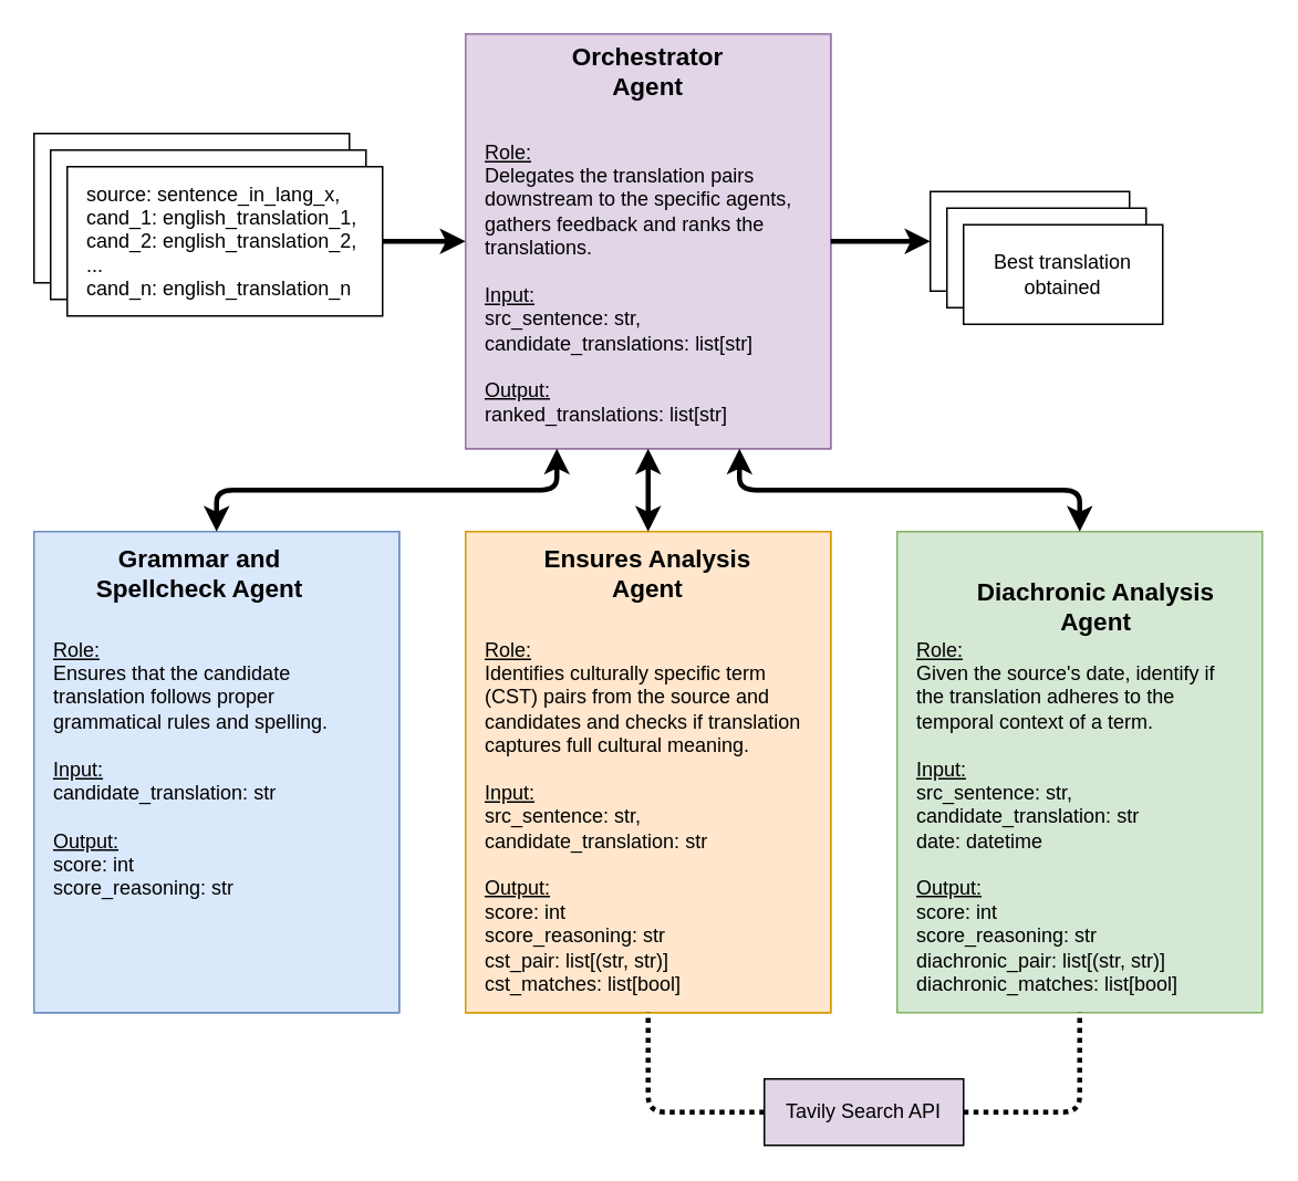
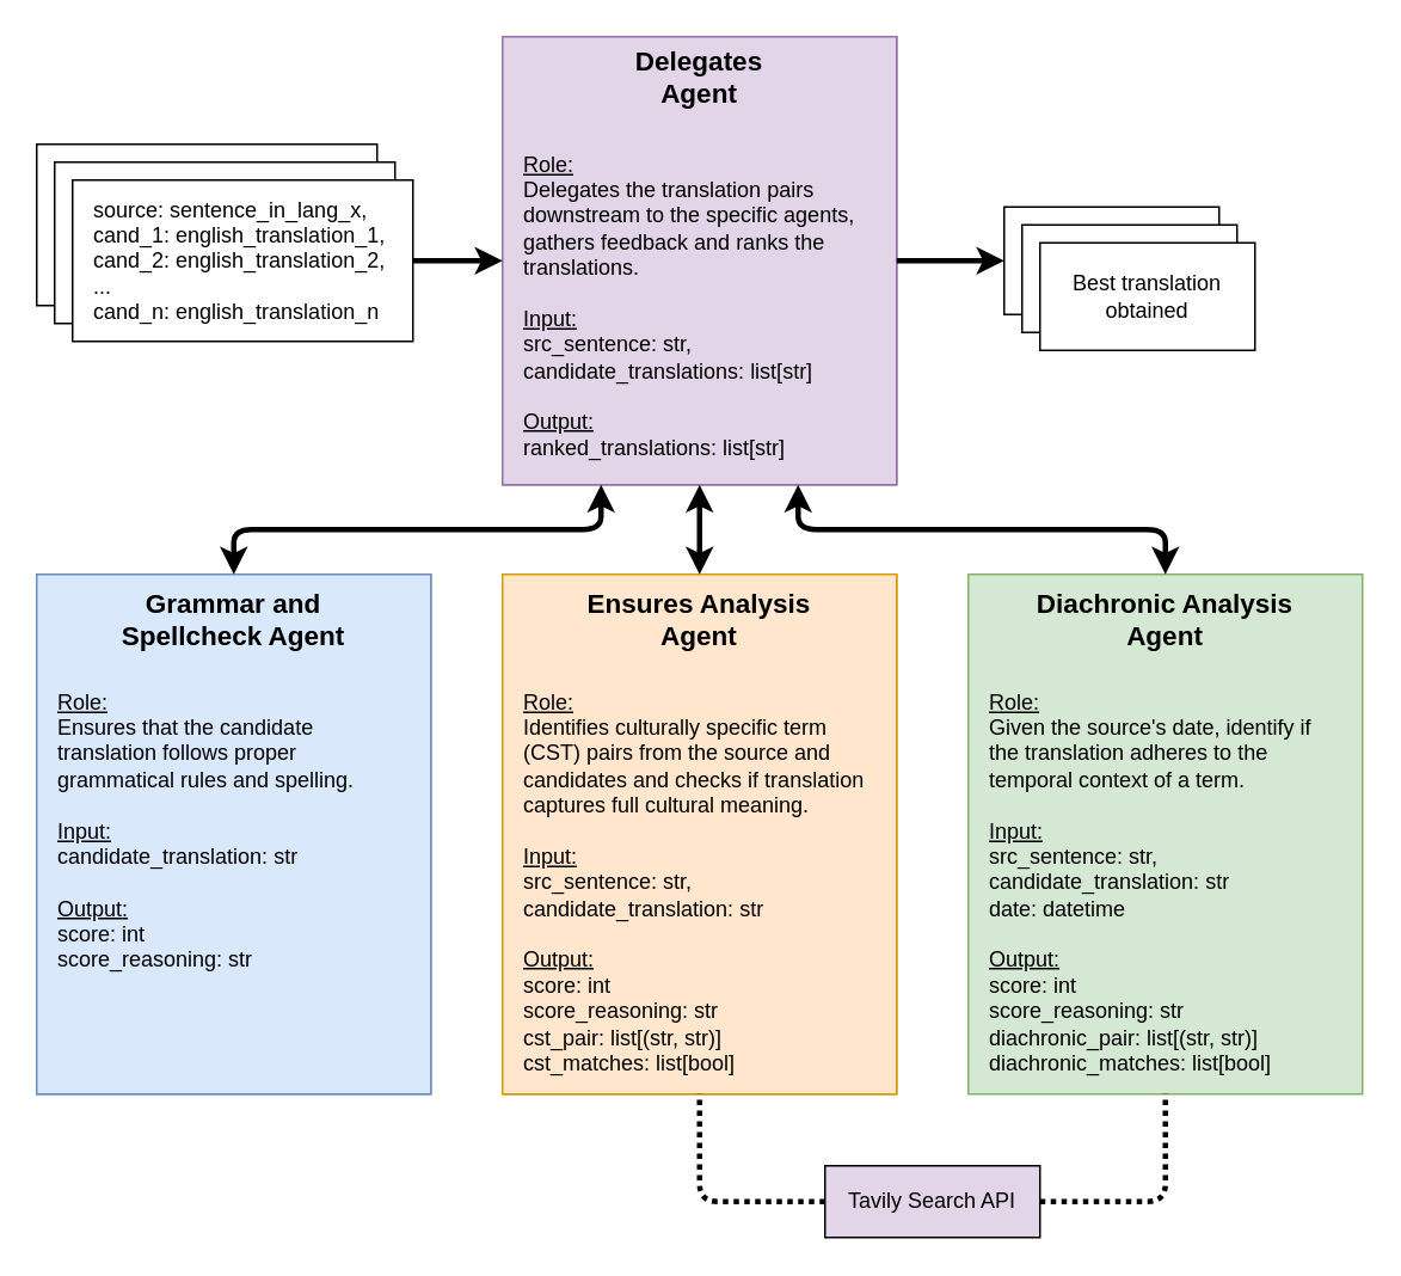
  <mxCell id="0" />
  <mxCell id="1" parent="0" />
  <mxCell id="2" value="&lt;div&gt;&lt;span style=&quot;background-color: transparent;&quot;&gt;source: sentence_in_lang_x,&lt;/span&gt;&lt;/div&gt;&lt;div&gt;&lt;font color=&quot;#000000&quot;&gt;cand_1: english_translation_1,&lt;/font&gt;&lt;/div&gt;&lt;div&gt;&lt;font color=&quot;#000000&quot;&gt;cand_2: english_translation_2,&lt;/font&gt;&lt;/div&gt;&lt;div&gt;&lt;font color=&quot;#000000&quot;&gt;...&lt;/font&gt;&lt;/div&gt;&lt;div&gt;&lt;font color=&quot;#000000&quot;&gt;cand_n: english_translation_n&lt;/font&gt;&lt;/div&gt;" style="rounded=0;whiteSpace=wrap;html=1;align=left;labelPosition=center;verticalLabelPosition=middle;verticalAlign=middle;spacingLeft=10;" vertex="1" parent="1"><mxGeometry x="20" y="80" width="190" height="90" as="geometry" /></mxCell>
  <mxCell id="3" value="Best translation obtained" style="rounded=0;whiteSpace=wrap;html=1;" vertex="1" parent="1"><mxGeometry x="560" y="115" width="120" height="60" as="geometry" /></mxCell>
  <mxCell id="4" value="Tavily Search API" style="rounded=0;whiteSpace=wrap;html=1;fillColor=#e1d5e7;" vertex="1" parent="1"><mxGeometry x="460" y="650" width="120" height="40" as="geometry" /></mxCell>
  <mxCell id="5" value="" style="group;fillColor=#dae8fc;strokeColor=#6c8ebf;" vertex="1" connectable="0" parent="1"><mxGeometry x="20" y="320" width="220" height="290" as="geometry" /></mxCell>
  <mxCell id="6" value="&lt;div style=&quot;&quot;&gt;&lt;br&gt;&lt;/div&gt;&lt;div style=&quot;&quot;&gt;&lt;br&gt;&lt;/div&gt;&lt;div style=&quot;&quot;&gt;&lt;br&gt;&lt;/div&gt;&lt;div style=&quot;&quot;&gt;&lt;font style=&quot;color: rgb(0, 0, 0);&quot;&gt;&lt;u&gt;&lt;br&gt;&lt;/u&gt;&lt;/font&gt;&lt;/div&gt;&lt;div style=&quot;&quot;&gt;&lt;font style=&quot;color: rgb(0, 0, 0);&quot;&gt;&lt;u&gt;Role:&lt;/u&gt;&lt;/font&gt;&lt;/div&gt;&lt;div style=&quot;&quot;&gt;Ensures that the candidate translation follows proper grammatical rules and spelling.&lt;/div&gt;&lt;div style=&quot;&quot;&gt;&lt;font style=&quot;color: rgb(0, 0, 0);&quot;&gt;&lt;u&gt;&lt;br&gt;&lt;/u&gt;&lt;/font&gt;&lt;/div&gt;&lt;div style=&quot;&quot;&gt;&lt;font style=&quot;color: rgb(0, 0, 0);&quot;&gt;&lt;u&gt;Input:&lt;/u&gt;&lt;/font&gt;&lt;/div&gt;&lt;div style=&quot;&quot;&gt;&lt;font style=&quot;color: rgb(0, 0, 0);&quot;&gt;candidate_translation: str&lt;/font&gt;&lt;/div&gt;&lt;div style=&quot;&quot;&gt;&lt;font style=&quot;color: rgb(0, 0, 0);&quot;&gt;&lt;br&gt;&lt;/font&gt;&lt;/div&gt;&lt;div style=&quot;&quot;&gt;&lt;font style=&quot;color: rgb(0, 0, 0);&quot;&gt;&lt;u&gt;Output:&lt;/u&gt;&lt;/font&gt;&lt;/div&gt;&lt;div style=&quot;&quot;&gt;&lt;font style=&quot;color: rgb(0, 0, 0);&quot;&gt;score: int&lt;br&gt;&lt;/font&gt;&lt;/div&gt;&lt;div style=&quot;&quot;&gt;&lt;font style=&quot;color: rgb(0, 0, 0);&quot;&gt;score_reasoning: str&lt;/font&gt;&lt;/div&gt;&lt;div&gt;&lt;br&gt;&lt;/div&gt;" style="rounded=0;whiteSpace=wrap;html=1;align=left;spacingLeft=10;verticalAlign=top;spacingRight=10;fillColor=#dae8fc;strokeColor=#6c8ebf;" vertex="1" parent="5"><mxGeometry width="220" height="290" as="geometry" /></mxCell>
- <mxCell id="7" value="Grammar and Spellcheck Agent" style="text;html=1;align=center;verticalAlign=middle;whiteSpace=wrap;rounded=0;fontSize=15;fontStyle=1" vertex="1" parent="5"><mxGeometry x="10" y="10" width="180" height="30" as="geometry" /></mxCell>
+ <mxCell id="7" value="Grammar and Spellcheck Agent" style="text;html=1;align=center;verticalAlign=middle;whiteSpace=wrap;rounded=0;fontSize=15;fontStyle=1" vertex="1" parent="5"><mxGeometry x="20" y="10" width="180" height="30" as="geometry" /></mxCell>
  <mxCell id="8" value="" style="group;fillColor=#ffe6cc;strokeColor=#d79b00;" vertex="1" connectable="0" parent="1"><mxGeometry x="280" y="320" width="220" height="290" as="geometry" /></mxCell>
  <mxCell id="9" value="&lt;div style=&quot;text-align: center;&quot;&gt;&lt;br&gt;&lt;/div&gt;&lt;div style=&quot;text-align: center;&quot;&gt;&lt;br&gt;&lt;/div&gt;&lt;div style=&quot;&quot;&gt;&lt;font color=&quot;#000000&quot;&gt;&lt;u&gt;&lt;br&gt;&lt;/u&gt;&lt;/font&gt;&lt;/div&gt;&lt;div style=&quot;&quot;&gt;&lt;font color=&quot;#000000&quot;&gt;&lt;u&gt;&lt;br&gt;&lt;/u&gt;&lt;/font&gt;&lt;/div&gt;&lt;div style=&quot;&quot;&gt;&lt;u style=&quot;background-color: transparent;&quot;&gt;Role:&lt;/u&gt;&lt;/div&gt;&lt;div style=&quot;&quot;&gt;Identifies culturally specific term (CST) pairs from the source and candidates and checks if translation captures full cultural meaning.&lt;/div&gt;&lt;div&gt;&lt;font style=&quot;color: rgb(0, 0, 0);&quot;&gt;&lt;u&gt;&lt;br&gt;&lt;/u&gt;&lt;/font&gt;&lt;/div&gt;&lt;div&gt;&lt;font style=&quot;color: rgb(0, 0, 0);&quot;&gt;&lt;u&gt;Input:&lt;/u&gt;&lt;br&gt;&lt;/font&gt;&lt;/div&gt;&lt;div&gt;&lt;span style=&quot;background-color: transparent;&quot;&gt;src_sentence: str, &lt;/span&gt;&lt;span style=&quot;background-color: transparent;&quot;&gt;candidate_translation: str&lt;/span&gt;&lt;/div&gt;&lt;div&gt;&lt;font style=&quot;color: rgb(0, 0, 0);&quot;&gt;&lt;br&gt;&lt;/font&gt;&lt;/div&gt;&lt;div&gt;&lt;font style=&quot;color: rgb(0, 0, 0);&quot;&gt;&lt;u&gt;Output:&lt;/u&gt;&lt;/font&gt;&lt;/div&gt;&lt;div&gt;&lt;font style=&quot;color: rgb(0, 0, 0);&quot;&gt;score: int&lt;br&gt;&lt;/font&gt;&lt;/div&gt;&lt;div&gt;&lt;font style=&quot;color: rgb(0, 0, 0);&quot;&gt;score_reasoning: str&amp;nbsp;&lt;br&gt;&lt;/font&gt;&lt;/div&gt;&lt;div&gt;&lt;font style=&quot;color: rgb(0, 0, 0);&quot;&gt;cst_pair: list[(str, str)]&lt;/font&gt;&lt;/div&gt;&lt;div&gt;&lt;font color=&quot;#000000&quot;&gt;cst_matches: list[bool]&lt;/font&gt;&lt;/div&gt;" style="rounded=0;whiteSpace=wrap;html=1;align=left;spacingLeft=10;verticalAlign=top;spacingRight=10;fillColor=#ffe6cc;strokeColor=#d79b00;" vertex="1" parent="8"><mxGeometry width="220" height="290" as="geometry" /></mxCell>
  <mxCell id="10" value="Ensures Analysis&lt;br&gt;Agent" style="text;html=1;align=center;verticalAlign=middle;whiteSpace=wrap;rounded=0;fontSize=15;fontStyle=1" vertex="1" parent="8"><mxGeometry x="20" y="10" width="180" height="30" as="geometry" /></mxCell>
  <mxCell id="11" value="" style="group" vertex="1" connectable="0" parent="1"><mxGeometry x="540" y="320" width="220" height="290" as="geometry" /></mxCell>
  <mxCell id="12" value="&lt;div style=&quot;text-align: center;&quot;&gt;&lt;br&gt;&lt;/div&gt;&lt;div style=&quot;text-align: center;&quot;&gt;&lt;br&gt;&lt;/div&gt;&lt;div style=&quot;text-align: center;&quot;&gt;&lt;br&gt;&lt;/div&gt;&lt;div style=&quot;&quot;&gt;&lt;font style=&quot;color: rgb(0, 0, 0);&quot;&gt;&lt;u&gt;&lt;br&gt;&lt;/u&gt;&lt;/font&gt;&lt;/div&gt;&lt;div style=&quot;&quot;&gt;&lt;font style=&quot;color: rgb(0, 0, 0);&quot;&gt;&lt;u&gt;Role:&lt;/u&gt;&lt;/font&gt;&lt;/div&gt;&lt;div style=&quot;&quot;&gt;Given the source's date, identify if the translation adheres to the temporal context of a term.&lt;/div&gt;&lt;div style=&quot;&quot;&gt;&lt;font style=&quot;color: rgb(0, 0, 0);&quot;&gt;&lt;br&gt;&lt;/font&gt;&lt;/div&gt;&lt;div&gt;&lt;font style=&quot;color: rgb(0, 0, 0);&quot;&gt;&lt;u&gt;Input:&lt;/u&gt;&lt;br&gt;&lt;/font&gt;&lt;/div&gt;&lt;div&gt;&lt;span style=&quot;background-color: transparent;&quot;&gt;src_sentence: str,&amp;nbsp;&lt;/span&gt;&lt;/div&gt;&lt;div&gt;&lt;span style=&quot;background-color: transparent;&quot;&gt;candidate_translation: str&lt;/span&gt;&lt;/div&gt;&lt;div&gt;date: datetime&lt;/div&gt;&lt;div&gt;&lt;font style=&quot;color: rgb(0, 0, 0);&quot;&gt;&lt;br&gt;&lt;/font&gt;&lt;/div&gt;&lt;div&gt;&lt;font style=&quot;color: rgb(0, 0, 0);&quot;&gt;&lt;u&gt;Output:&lt;/u&gt;&lt;/font&gt;&lt;/div&gt;&lt;div&gt;&lt;span style=&quot;background-color: transparent;&quot;&gt;score: int&lt;/span&gt;&lt;/div&gt;&lt;div&gt;&lt;font style=&quot;color: rgb(0, 0, 0);&quot;&gt;score_reasoning: str&lt;/font&gt;&lt;/div&gt;&lt;div&gt;&lt;font style=&quot;color: rgb(0, 0, 0);&quot;&gt;diachronic_pair: list[(str, str)]&lt;/font&gt;&lt;/div&gt;&lt;div&gt;&lt;font style=&quot;color: rgb(0, 0, 0);&quot;&gt;diachronic_matches: list[bool]&lt;/font&gt;&lt;/div&gt;&lt;div&gt;&lt;font style=&quot;color: rgb(0, 0, 0);&quot;&gt;&lt;br&gt;&lt;/font&gt;&lt;/div&gt;" style="rounded=0;whiteSpace=wrap;html=1;align=left;spacingLeft=10;verticalAlign=top;spacingRight=10;fillColor=#d5e8d4;strokeColor=#82b366;" vertex="1" parent="11"><mxGeometry width="220" height="290" as="geometry" /></mxCell>
- <mxCell id="13" value="Diachronic Analysis&lt;div&gt;Agent&lt;/div&gt;" style="text;html=1;align=center;verticalAlign=middle;whiteSpace=wrap;rounded=0;fontSize=15;fontStyle=1" vertex="1" parent="11"><mxGeometry x="30" y="30" width="180" height="30" as="geometry" /></mxCell>
+ <mxCell id="13" value="Diachronic Analysis&lt;div&gt;Agent&lt;/div&gt;" style="text;html=1;align=center;verticalAlign=middle;whiteSpace=wrap;rounded=0;fontSize=15;fontStyle=1" vertex="1" parent="11"><mxGeometry x="20" y="10" width="180" height="30" as="geometry" /></mxCell>
  <mxCell id="14" value="" style="group;fillColor=#e1d5e7;strokeColor=#9673a6;" vertex="1" connectable="0" parent="1"><mxGeometry x="280" y="20" width="220" height="250" as="geometry" /></mxCell>
  <mxCell id="15" value="&lt;div style=&quot;text-align: center;&quot;&gt;&lt;br&gt;&lt;/div&gt;&lt;div style=&quot;text-align: center;&quot;&gt;&lt;br&gt;&lt;/div&gt;&lt;div style=&quot;&quot;&gt;&lt;font color=&quot;#000000&quot;&gt;&lt;u&gt;&lt;br&gt;&lt;/u&gt;&lt;/font&gt;&lt;/div&gt;&lt;div style=&quot;&quot;&gt;&lt;font color=&quot;#000000&quot;&gt;&lt;u&gt;&lt;br&gt;&lt;/u&gt;&lt;/font&gt;&lt;/div&gt;&lt;div style=&quot;&quot;&gt;&lt;u style=&quot;background-color: transparent;&quot;&gt;Role:&lt;/u&gt;&lt;/div&gt;&lt;div style=&quot;&quot;&gt;Delegates the translation pairs downstream to the specific agents, gathers feedback and ranks the translations.&lt;/div&gt;&lt;div&gt;&lt;font style=&quot;color: rgb(0, 0, 0);&quot;&gt;&lt;u&gt;&lt;br&gt;&lt;/u&gt;&lt;/font&gt;&lt;/div&gt;&lt;div&gt;&lt;font style=&quot;color: rgb(0, 0, 0);&quot;&gt;&lt;u&gt;Input:&lt;/u&gt;&lt;br&gt;&lt;/font&gt;&lt;/div&gt;&lt;div&gt;&lt;span style=&quot;background-color: transparent;&quot;&gt;src_sentence: str, &lt;/span&gt;&lt;span style=&quot;background-color: transparent;&quot;&gt;candidate_translations: list[str]&lt;/span&gt;&lt;/div&gt;&lt;div&gt;&lt;font style=&quot;color: rgb(0, 0, 0);&quot;&gt;&lt;br&gt;&lt;/font&gt;&lt;/div&gt;&lt;div&gt;&lt;font style=&quot;color: rgb(0, 0, 0);&quot;&gt;&lt;u&gt;Output:&lt;/u&gt;&lt;/font&gt;&lt;/div&gt;&lt;div&gt;&lt;font color=&quot;#000000&quot;&gt;ranked_translations: list[str]&lt;/font&gt;&lt;/div&gt;" style="rounded=0;whiteSpace=wrap;html=1;align=left;spacingLeft=10;verticalAlign=top;spacingRight=10;fillColor=#e1d5e7;strokeColor=#9673a6;" vertex="1" parent="14"><mxGeometry width="220" height="250" as="geometry" /></mxCell>
- <mxCell id="16" value="Orchestrator&lt;br&gt;Agent" style="text;html=1;align=center;verticalAlign=middle;whiteSpace=wrap;rounded=0;fontSize=15;fontStyle=1" vertex="1" parent="14"><mxGeometry x="20" y="8.621" width="180" height="25.862" as="geometry" /></mxCell>
+ <mxCell id="16" value="Delegates&lt;br&gt;Agent" style="text;html=1;align=center;verticalAlign=middle;whiteSpace=wrap;rounded=0;fontSize=15;fontStyle=1" vertex="1" parent="14"><mxGeometry x="20" y="8.621" width="180" height="25.862" as="geometry" /></mxCell>
  <mxCell id="17" value="" style="endArrow=classic;html=1;exitX=1;exitY=0.5;exitDx=0;exitDy=0;entryX=0;entryY=0.5;entryDx=0;entryDy=0;strokeWidth=3;" edge="1" parent="1" source="25" target="15"><mxGeometry width="50" height="50" relative="1" as="geometry"><mxPoint x="490" y="410" as="sourcePoint" /><mxPoint x="540" y="360" as="targetPoint" /></mxGeometry></mxCell>
  <mxCell id="18" value="" style="endArrow=classic;startArrow=classic;html=1;entryX=0.25;entryY=1;entryDx=0;entryDy=0;exitX=0.5;exitY=0;exitDx=0;exitDy=0;edgeStyle=orthogonalEdgeStyle;strokeWidth=3;" edge="1" parent="1" source="6" target="15"><mxGeometry width="50" height="50" relative="1" as="geometry"><mxPoint x="490" y="370" as="sourcePoint" /><mxPoint x="540" y="320" as="targetPoint" /></mxGeometry></mxCell>
  <mxCell id="19" value="" style="endArrow=classic;startArrow=classic;html=1;entryX=0.5;entryY=1;entryDx=0;entryDy=0;exitX=0.5;exitY=0;exitDx=0;exitDy=0;strokeWidth=3;" edge="1" parent="1" source="9" target="15"><mxGeometry width="50" height="50" relative="1" as="geometry"><mxPoint x="490" y="370" as="sourcePoint" /><mxPoint x="540" y="320" as="targetPoint" /></mxGeometry></mxCell>
  <mxCell id="20" value="" style="endArrow=classic;startArrow=classic;html=1;entryX=0.75;entryY=1;entryDx=0;entryDy=0;exitX=0.5;exitY=0;exitDx=0;exitDy=0;edgeStyle=orthogonalEdgeStyle;strokeWidth=3;" edge="1" parent="1" source="12" target="15"><mxGeometry width="50" height="50" relative="1" as="geometry"><mxPoint x="490" y="220" as="sourcePoint" /><mxPoint x="540" y="170" as="targetPoint" /></mxGeometry></mxCell>
  <mxCell id="21" value="" style="endArrow=classic;html=1;exitX=1;exitY=0.5;exitDx=0;exitDy=0;entryX=0;entryY=0.5;entryDx=0;entryDy=0;strokeWidth=3;" edge="1" parent="1" source="15" target="3"><mxGeometry width="50" height="50" relative="1" as="geometry"><mxPoint x="490" y="260" as="sourcePoint" /><mxPoint x="540" y="210" as="targetPoint" /></mxGeometry></mxCell>
  <mxCell id="22" value="" style="endArrow=none;html=1;entryX=0.5;entryY=1;entryDx=0;entryDy=0;exitX=0;exitY=0.5;exitDx=0;exitDy=0;edgeStyle=orthogonalEdgeStyle;strokeWidth=3;dashed=1;dashPattern=1 1;" edge="1" parent="1" source="4" target="9"><mxGeometry width="50" height="50" relative="1" as="geometry"><mxPoint x="410" y="560" as="sourcePoint" /><mxPoint x="460" y="510" as="targetPoint" /></mxGeometry></mxCell>
  <mxCell id="23" value="" style="endArrow=none;html=1;entryX=0.5;entryY=1;entryDx=0;entryDy=0;exitX=1;exitY=0.5;exitDx=0;exitDy=0;edgeStyle=orthogonalEdgeStyle;strokeWidth=3;dashed=1;dashPattern=1 1;" edge="1" parent="1" source="4" target="12"><mxGeometry width="50" height="50" relative="1" as="geometry"><mxPoint x="410" y="560" as="sourcePoint" /><mxPoint x="460" y="510" as="targetPoint" /></mxGeometry></mxCell>
  <mxCell id="24" value="&lt;div&gt;&lt;span style=&quot;background-color: transparent;&quot;&gt;source: sentence_in_lang_x,&lt;/span&gt;&lt;/div&gt;&lt;div&gt;&lt;font color=&quot;#000000&quot;&gt;cand_1: english_translation_1,&lt;/font&gt;&lt;/div&gt;&lt;div&gt;&lt;font color=&quot;#000000&quot;&gt;cand_2: english_translation_2,&lt;/font&gt;&lt;/div&gt;&lt;div&gt;&lt;font color=&quot;#000000&quot;&gt;...&lt;/font&gt;&lt;/div&gt;&lt;div&gt;&lt;font color=&quot;#000000&quot;&gt;cand_n: english_translation_n&lt;/font&gt;&lt;/div&gt;" style="rounded=0;whiteSpace=wrap;html=1;align=left;labelPosition=center;verticalLabelPosition=middle;verticalAlign=middle;spacingLeft=10;" vertex="1" parent="1"><mxGeometry x="30" y="90" width="190" height="90" as="geometry" /></mxCell>
  <mxCell id="25" value="&lt;div&gt;&lt;span style=&quot;background-color: transparent;&quot;&gt;source: sentence_in_lang_x,&lt;/span&gt;&lt;/div&gt;&lt;div&gt;&lt;font color=&quot;#000000&quot;&gt;cand_1: english_translation_1,&lt;/font&gt;&lt;/div&gt;&lt;div&gt;&lt;font color=&quot;#000000&quot;&gt;cand_2: english_translation_2,&lt;/font&gt;&lt;/div&gt;&lt;div&gt;&lt;font color=&quot;#000000&quot;&gt;...&lt;/font&gt;&lt;/div&gt;&lt;div&gt;&lt;font color=&quot;#000000&quot;&gt;cand_n: english_translation_n&lt;/font&gt;&lt;/div&gt;" style="rounded=0;whiteSpace=wrap;html=1;align=left;labelPosition=center;verticalLabelPosition=middle;verticalAlign=middle;spacingLeft=10;" vertex="1" parent="1"><mxGeometry x="40" y="100" width="190" height="90" as="geometry" /></mxCell>
  <mxCell id="26" value="Best translation obtained" style="rounded=0;whiteSpace=wrap;html=1;" vertex="1" parent="1"><mxGeometry x="570" y="125" width="120" height="60" as="geometry" /></mxCell>
  <mxCell id="27" value="Best translation obtained" style="rounded=0;whiteSpace=wrap;html=1;" vertex="1" parent="1"><mxGeometry x="580" y="135" width="120" height="60" as="geometry" /></mxCell>
